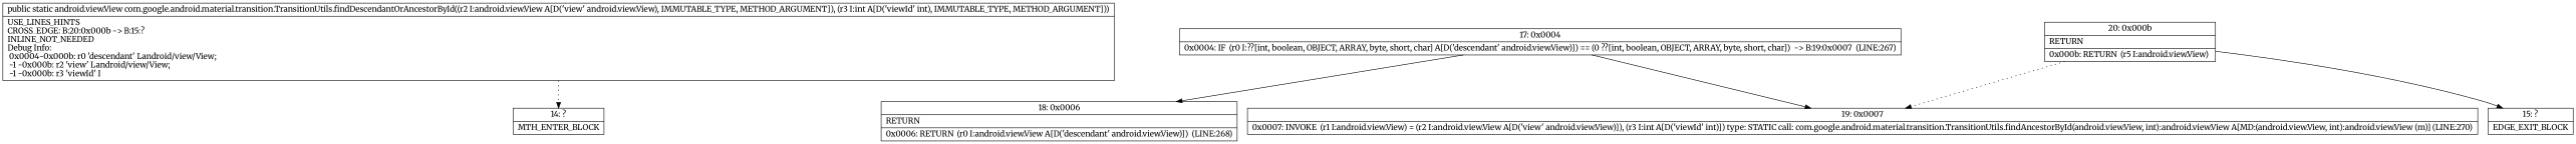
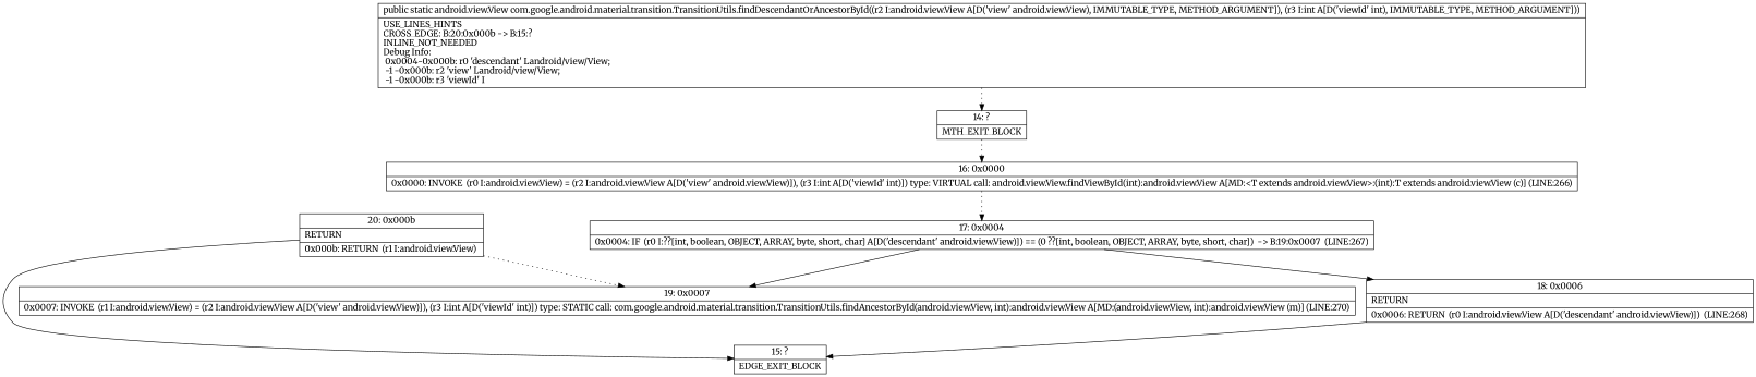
  digraph {
    fontname=Merriweather
    node [fontname=Merriweather shape=record]
    edge [fontname=Merriweather style=dotted]
-   n1 [label="{14\:\ ?|MTH_ENTER_BLOCK\l}"]
+   n1 [label="{14\:\ ?|MTH_EXIT_BLOCK\l}"]
+   n2 [label="{16\:\ 0x0000|0x0000: INVOKE  (r0 I:android.view.View) = (r2 I:android.view.View A[D('view' android.view.View)]), (r3 I:int A[D('viewId' int)]) type: VIRTUAL call: android.view.View.findViewById(int):android.view.View A[MD:\<T extends android.view.View\>:(int):T extends android.view.View (c)] (LINE:266)\l}"]
    n3 [label="{17\:\ 0x0004|0x0004: IF  (r0 I:??[int, boolean, OBJECT, ARRAY, byte, short, char] A[D('descendant' android.view.View)]) == (0 ??[int, boolean, OBJECT, ARRAY, byte, short, char])  \-\> B:19:0x0007  (LINE:267)\l}"]
    n4 [label="{18\:\ 0x0006|RETURN\l|0x0006: RETURN  (r0 I:android.view.View A[D('descendant' android.view.View)])  (LINE:268)\l}"]
    n5 [label="{19\:\ 0x0007|0x0007: INVOKE  (r1 I:android.view.View) = (r2 I:android.view.View A[D('view' android.view.View)]), (r3 I:int A[D('viewId' int)]) type: STATIC call: com.google.android.material.transition.TransitionUtils.findAncestorById(android.view.View, int):android.view.View A[MD:(android.view.View, int):android.view.View (m)] (LINE:270)\l}"]
    n6 [label="{15\:\ ?|EDGE_EXIT_BLOCK\l}"]
-   n7 [label="{20\:\ 0x000b|RETURN\l|0x000b: RETURN  (r5 I:android.view.View) \l}"]
+   n7 [label="{20\:\ 0x000b|RETURN\l|0x000b: RETURN  (r1 I:android.view.View) \l}"]
    n8 [label="{public static android.view.View com.google.android.material.transition.TransitionUtils.findDescendantOrAncestorById((r2 I:android.view.View A[D('view' android.view.View), IMMUTABLE_TYPE, METHOD_ARGUMENT]), (r3 I:int A[D('viewId' int), IMMUTABLE_TYPE, METHOD_ARGUMENT]))  | USE_LINES_HINTS\lCROSS_EDGE: B:20:0x000b \-\> B:15:?\lINLINE_NOT_NEEDED\lDebug Info:\l  0x0004\-0x000b: r0 'descendant' Landroid\/view\/View;\l  \-1 \-0x000b: r2 'view' Landroid\/view\/View;\l  \-1 \-0x000b: r3 'viewId' I\l}"]
+   n1 -> n2
+   n2 -> n3
    n3 -> n4 [style=solid]
    n3 -> n5 [style=solid]
+   n4 -> n6 [style=solid]
    n7 -> n5
    n7 -> n6 [style=solid]
    n8 -> n1
  }
